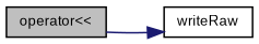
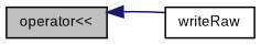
  digraph {
    rankdir=LR
    node [color=black fontname=Arial fontsize=9 shape=record]
    n1 [fillcolor=grey75 fontcolor=black height=0.2 label="operator\<\<" style=filled width=0.4]
    n2 [height=0.2 label=writeRaw width=0.4]
-   n1 -> n2 [color=midnightblue fontname=Arial fontsize=9 labelfontname=Arial labelfontsize=9 style=solid]
+   n2 -> n1 [color=midnightblue fontname=Arial fontsize=9 labelfontname=Arial labelfontsize=9 style=solid]
  }
